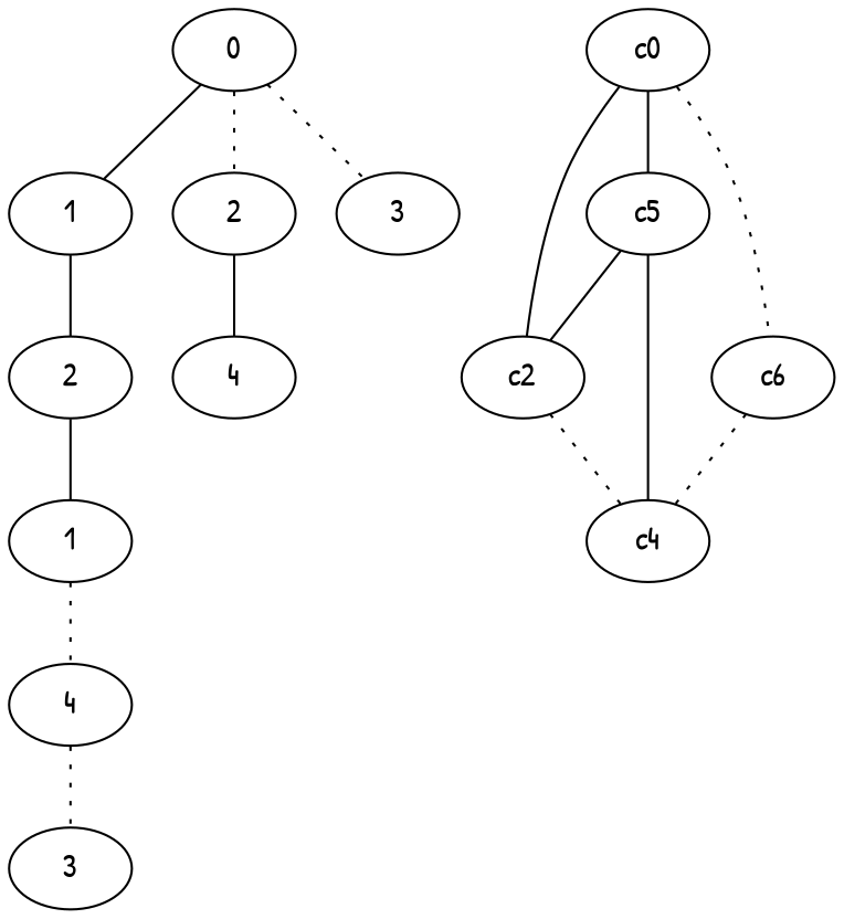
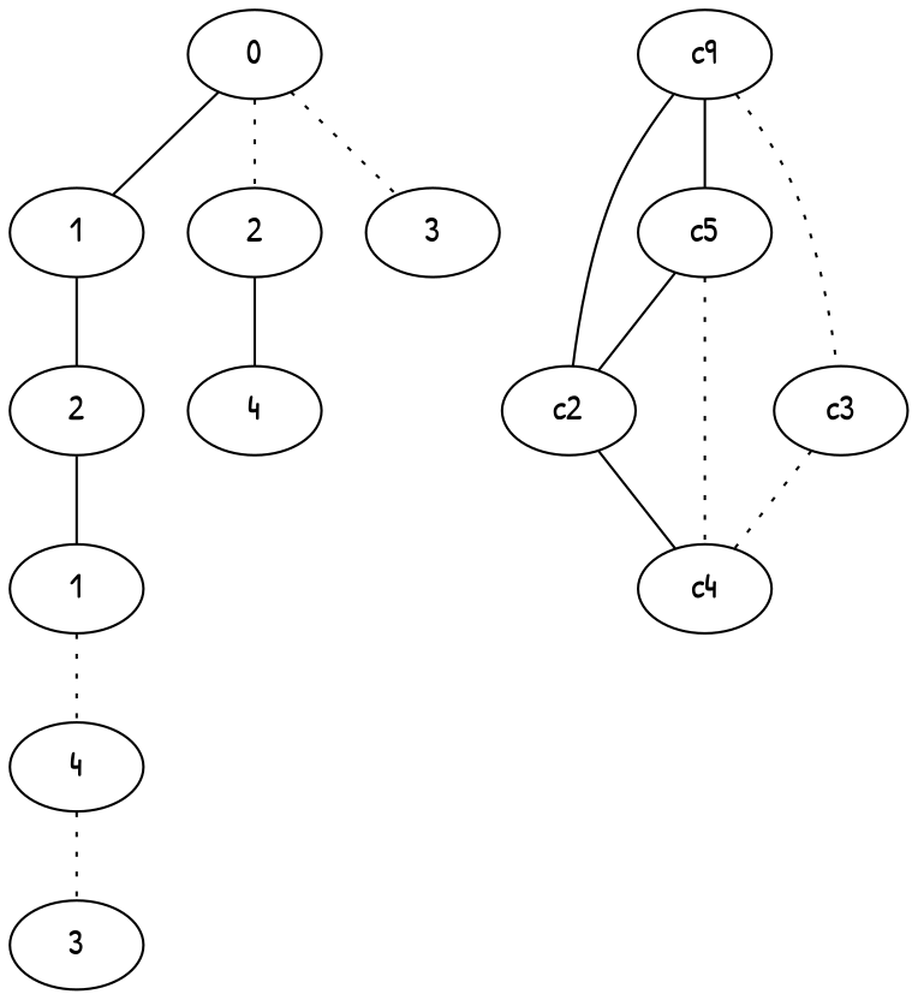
  graph {
    fontname="Patrick Hand"
    node [fontname="Patrick Hand"]
    edge [fontname="Patrick Hand"]
    n1 [label=0]
    n2 [label=1]
    n3 [label=2]
    n4 [label=3]
    n5 [label=2]
    n6 [label=4]
    n7 [label=1]
    n8 [label=4]
    n9 [label=3]
    n10 [label=c5]
-   c0
+   c0 [label=c9]
    c2
-   c3 [label=c6]
+   c3
    c4
    n1 -- n2
    n1 -- n3 [style=dotted]
    n1 -- n4 [style=dotted]
    n2 -- n5
    n3 -- n6
    n5 -- n7
    n7 -- n8 [style=dotted]
    n8 -- n9 [style=dotted]
    n10 -- c2
-   n10 -- c4 [style=solid]
+   n10 -- c4 [style=dotted]
    c0 -- n10
    c0 -- c2 [style=solid]
    c0 -- c3 [style=dotted]
-   c2 -- c4 [style=dotted]
+   c2 -- c4
    c3 -- c4 [style=dotted]
  }
